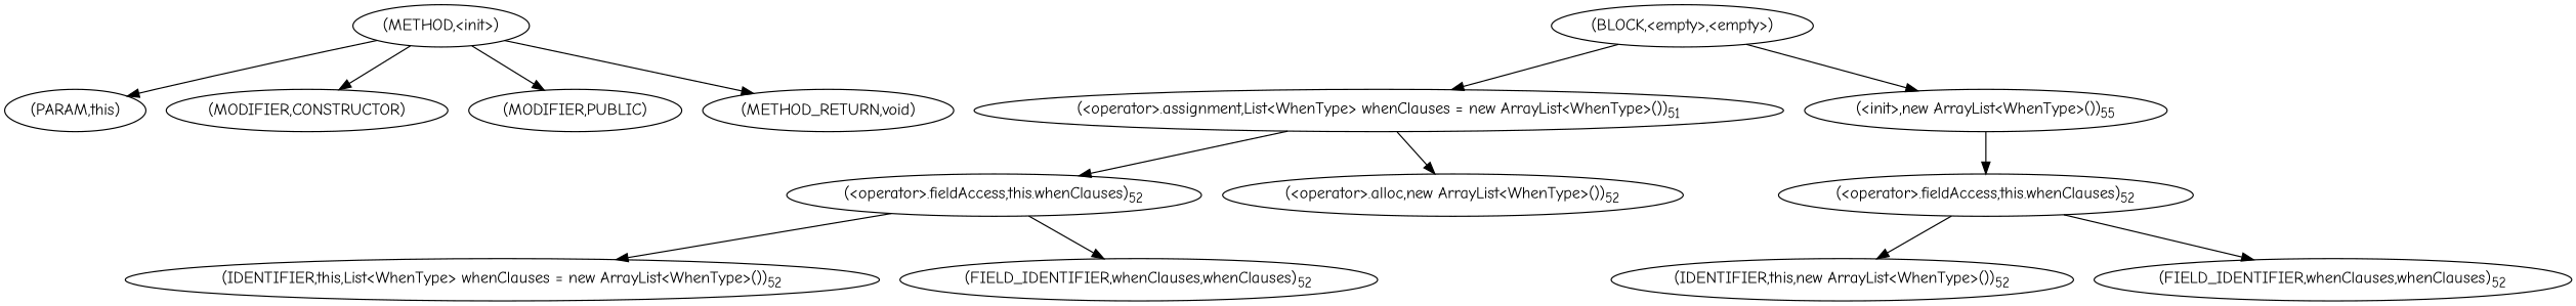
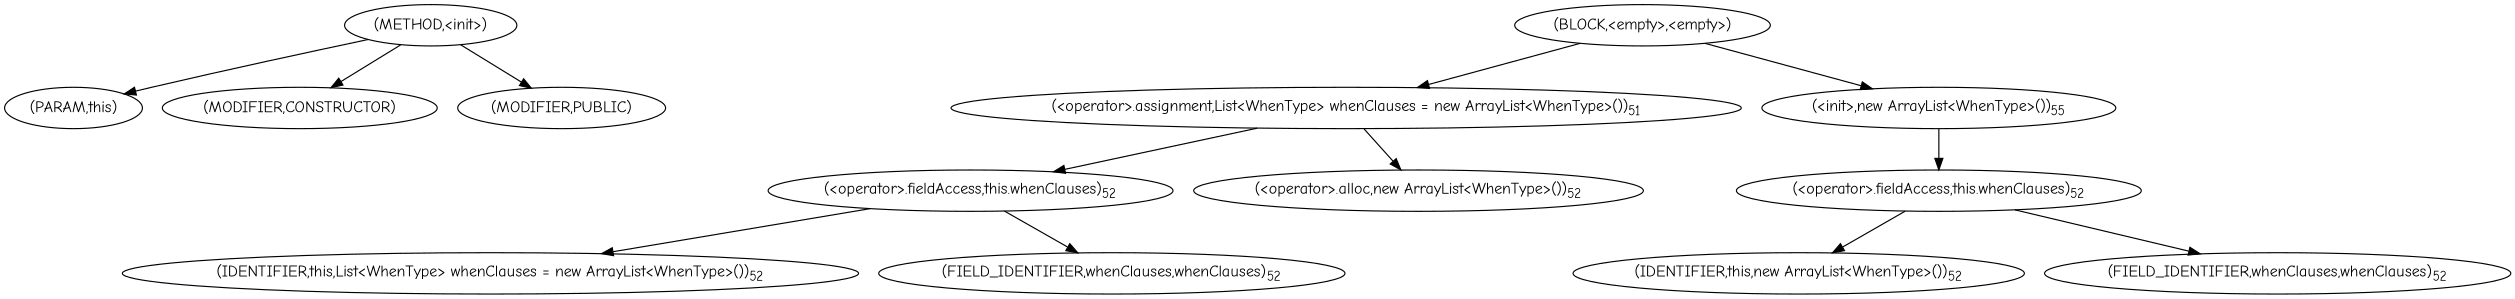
  digraph {
    fontname="Comic Neue"
    node [fontname="Comic Neue"]
    edge [fontname="Comic Neue"]
    n1 [label=<(METHOD,&lt;init&gt;)>]
    n2 [label=<(PARAM,this)>]
    n3 [label=<(MODIFIER,CONSTRUCTOR)>]
    n4 [label=<(MODIFIER,PUBLIC)>]
-   n5 [label=<(METHOD_RETURN,void)>]
    n6 [label=<(BLOCK,&lt;empty&gt;,&lt;empty&gt;)>]
    n7 [label=<(&lt;operator&gt;.assignment,List&lt;WhenType&gt; whenClauses = new ArrayList&lt;WhenType&gt;())<SUB>51</SUB>>]
    n8 [label=<(&lt;init&gt;,new ArrayList&lt;WhenType&gt;())<SUB>55</SUB>>]
    n9 [label=<(&lt;operator&gt;.fieldAccess,this.whenClauses)<SUB>52</SUB>>]
    n10 [label=<(&lt;operator&gt;.alloc,new ArrayList&lt;WhenType&gt;())<SUB>52</SUB>>]
    n11 [label=<(&lt;operator&gt;.fieldAccess,this.whenClauses)<SUB>52</SUB>>]
    n12 [label=<(IDENTIFIER,this,List&lt;WhenType&gt; whenClauses = new ArrayList&lt;WhenType&gt;())<SUB>52</SUB>>]
    n13 [label=<(FIELD_IDENTIFIER,whenClauses,whenClauses)<SUB>52</SUB>>]
    n14 [label=<(IDENTIFIER,this,new ArrayList&lt;WhenType&gt;())<SUB>52</SUB>>]
    n15 [label=<(FIELD_IDENTIFIER,whenClauses,whenClauses)<SUB>52</SUB>>]
    n1 -> n2
    n1 -> n3
    n1 -> n4
-   n1 -> n5
    n6 -> n7
    n6 -> n8
    n7 -> n9
    n7 -> n10
    n8 -> n11
    n9 -> n12
    n9 -> n13
    n11 -> n14
    n11 -> n15
  }
